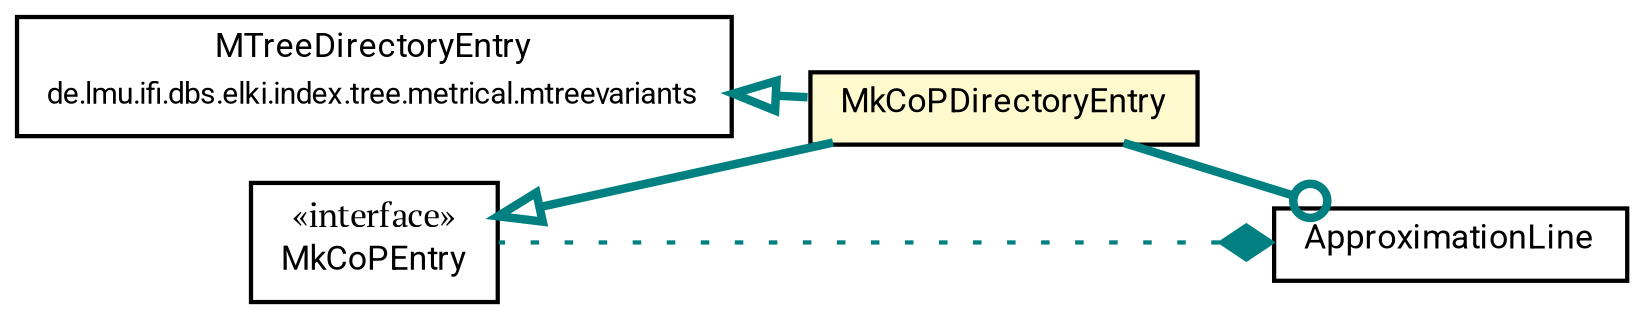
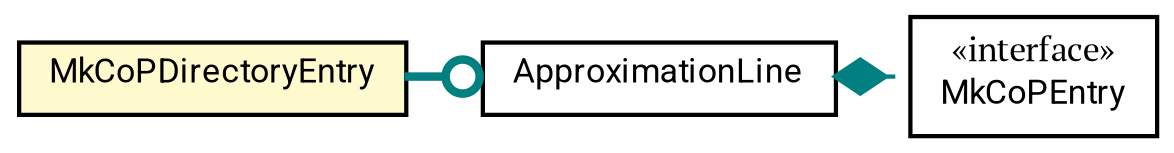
  digraph {
    fontname="PT Serif"
    nodesep=0.15
    rankdir=LR
    ranksep=0.25
    node [fontcolor=black fontname="PT Serif" fontsize=8 margin=0 shape=plaintext]
    edge [arrowtail=empty color=teal dir=back fontname="PT Serif" fontsize=7 labelfontname=Roboto labelfontsize=7 style=bold]
    n1 [height=0 label=<<table title="de.lmu.ifi.dbs.elki.index.tree.metrical.mtreevariants.mktrees.mkcop.MkCoPEntry" border="0" cellborder="1" cellspacing="0" cellpadding="2" href="MkCoPEntry.html" target="_parent"> 		<tr><td><table border="0" cellspacing="0" cellpadding="1"> 		<tr><td align="center" balign="center"> &#171;interface&#187; </td></tr> 		<tr><td align="center" balign="center"> <font face="Roboto">MkCoPEntry</font> </td></tr> 		</table></td></tr> 		</table>> width=0]
    n2 [height=0 label=<<table title="de.lmu.ifi.dbs.elki.index.tree.metrical.mtreevariants.mktrees.mkcop.MkCoPDirectoryEntry" border="0" cellborder="1" cellspacing="0" cellpadding="2" bgcolor="lemonChiffon" href="MkCoPDirectoryEntry.html" target="_parent"> 		<tr><td><table border="0" cellspacing="0" cellpadding="1"> 		<tr><td align="center" balign="center"> <font face="Roboto">MkCoPDirectoryEntry</font> </td></tr> 		</table></td></tr> 		</table>> width=0]
    n3 [height=0 label=<<table title="de.lmu.ifi.dbs.elki.index.tree.metrical.mtreevariants.mktrees.mkcop.ApproximationLine" border="0" cellborder="1" cellspacing="0" cellpadding="2" href="ApproximationLine.html" target="_parent"> 		<tr><td><table border="0" cellspacing="0" cellpadding="1"> 		<tr><td align="center" balign="center"> <font face="Roboto">ApproximationLine</font> </td></tr> 		</table></td></tr> 		</table>> width=0]
-   n4 [height=0 label=<<table title="de.lmu.ifi.dbs.elki.index.tree.metrical.mtreevariants.MTreeDirectoryEntry" border="0" cellborder="1" cellspacing="0" cellpadding="2" href="../../MTreeDirectoryEntry.html" target="_parent"> 		<tr><td><table border="0" cellspacing="0" cellpadding="1"> 		<tr><td align="center" balign="center"> <font face="Roboto">MTreeDirectoryEntry</font> </td></tr> 		<tr><td align="center" balign="center"> <font face="Roboto" point-size="7.0">de.lmu.ifi.dbs.elki.index.tree.metrical.mtreevariants</font> </td></tr> 		</table></td></tr> 		</table>> width=0]
-   n1 -> n2 [weight=9]
    n2 -> n3 [arrowhead=odot weight=1 arrowtail="" dir=""]
    n3 -> n1 [arrowhead=none arrowtail=diamond style=dotted weight=6]
-   n4 -> n2 [weight=10]
  }
